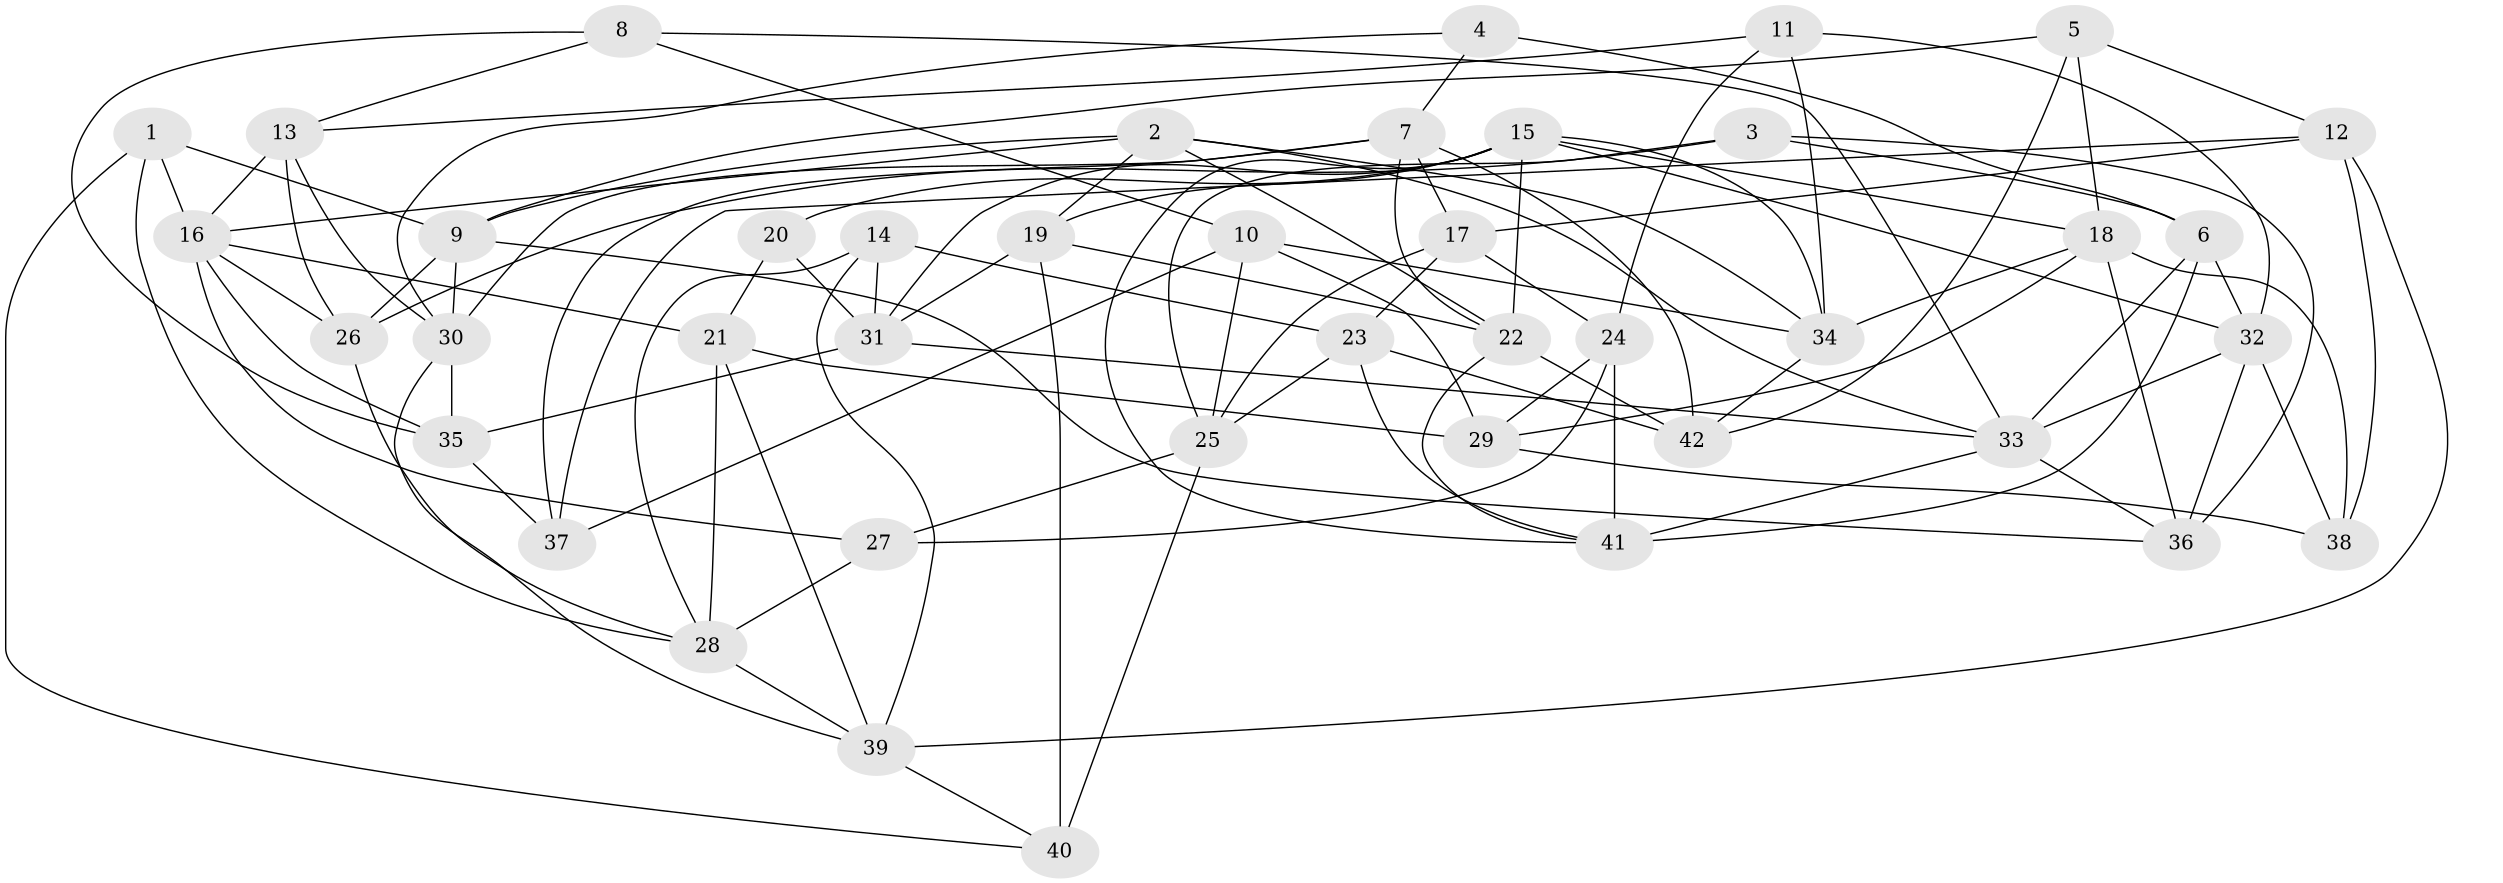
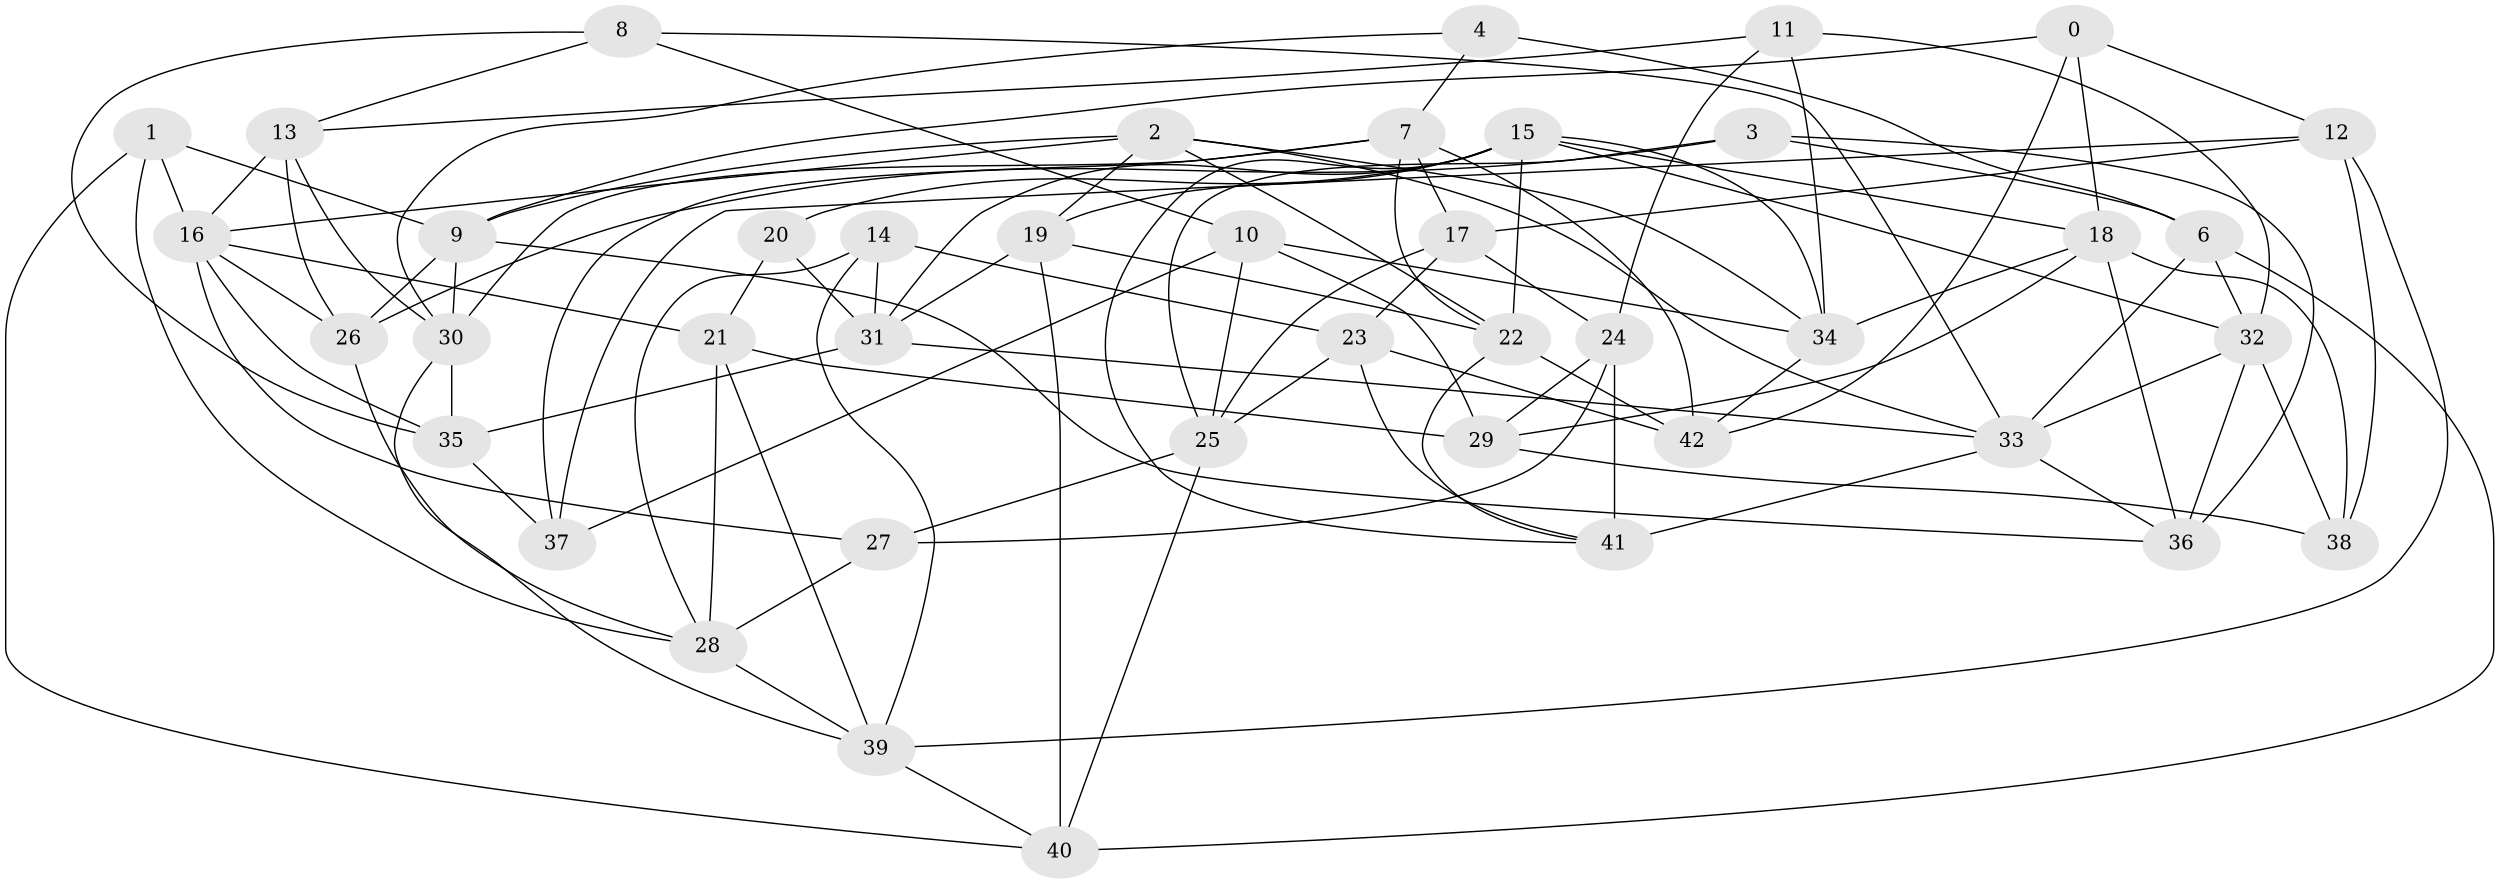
  graph {
    node [color=gray90 style=filled]
    edge [weight=1.0]
    1
    9
    16
    28
    40
    26
    36
    30
    21
    35
    27
    39
    2
    19
    22
    33
    34
    31
    42
    41
    3
    6
    25
    32
    4
    7
    17
    37
-   5
+   5 [label=0]
    12
    18
    38
    29
    24
    23
    8
    10
    13
    11
    14
    15
    20
    1 -- 9
    1 -- 16
    1 -- 28
    1 -- 40
    9 -- 26
    9 -- 36
    9 -- 30
    16 -- 26
    16 -- 21
    16 -- 35
    16 -- 27
    28 -- 39
    26 -- 28
    30 -- 35
    30 -- 39
    21 -- 28
    21 -- 39
    21 -- 29
    35 -- 37
    27 -- 28
    39 -- 40
    2 -- 9
    2 -- 16
    2 -- 19
    2 -- 22
    2 -- 33
    2 -- 34
    19 -- 40 [weight=2.0]
    19 -- 22
    19 -- 31
    22 -- 42
    22 -- 41
    33 -- 36
    33 -- 41
    34 -- 42
    31 -- 35 [weight=2.0]
    31 -- 33
    3 -- 26 [weight=2.0]
    3 -- 36
    3 -- 6
    3 -- 25 [weight=2.0]
-   6 -- 41
+   6 -- 40
    6 -- 33
    6 -- 32
    25 -- 40
    25 -- 27
    32 -- 36 [weight=2.0]
    32 -- 33
    32 -- 38 [weight=2.0]
    4 -- 30
    4 -- 6 [weight=2.0]
    4 -- 7
    7 -- 30
    7 -- 22
    7 -- 42
    7 -- 17
    7 -- 37
    17 -- 25 [weight=2.0]
    17 -- 24
    17 -- 23
    5 -- 9
    5 -- 42
    5 -- 12
    5 -- 18
    12 -- 39
    12 -- 17
    12 -- 37
    12 -- 38 [weight=2.0]
    18 -- 36
    18 -- 34
    18 -- 38
    18 -- 29
    29 -- 38
    24 -- 27
    24 -- 41 [weight=2.0]
    24 -- 29
    23 -- 42 [weight=2.0]
    23 -- 41
    23 -- 25
    8 -- 35
    8 -- 33
    8 -- 10
    8 -- 13
    10 -- 34
    10 -- 25
    10 -- 37
    10 -- 29 [weight=2.0]
    13 -- 16 [weight=2.0]
    13 -- 26
    13 -- 30
    11 -- 34
    11 -- 32
    11 -- 24
    11 -- 13
    14 -- 28
    14 -- 39
    14 -- 31
    14 -- 23
    15 -- 19
    15 -- 22
    15 -- 34
    15 -- 31
    15 -- 41
    15 -- 32
    15 -- 18
    15 -- 20
    20 -- 21
    20 -- 31 [weight=2.0]
  }
